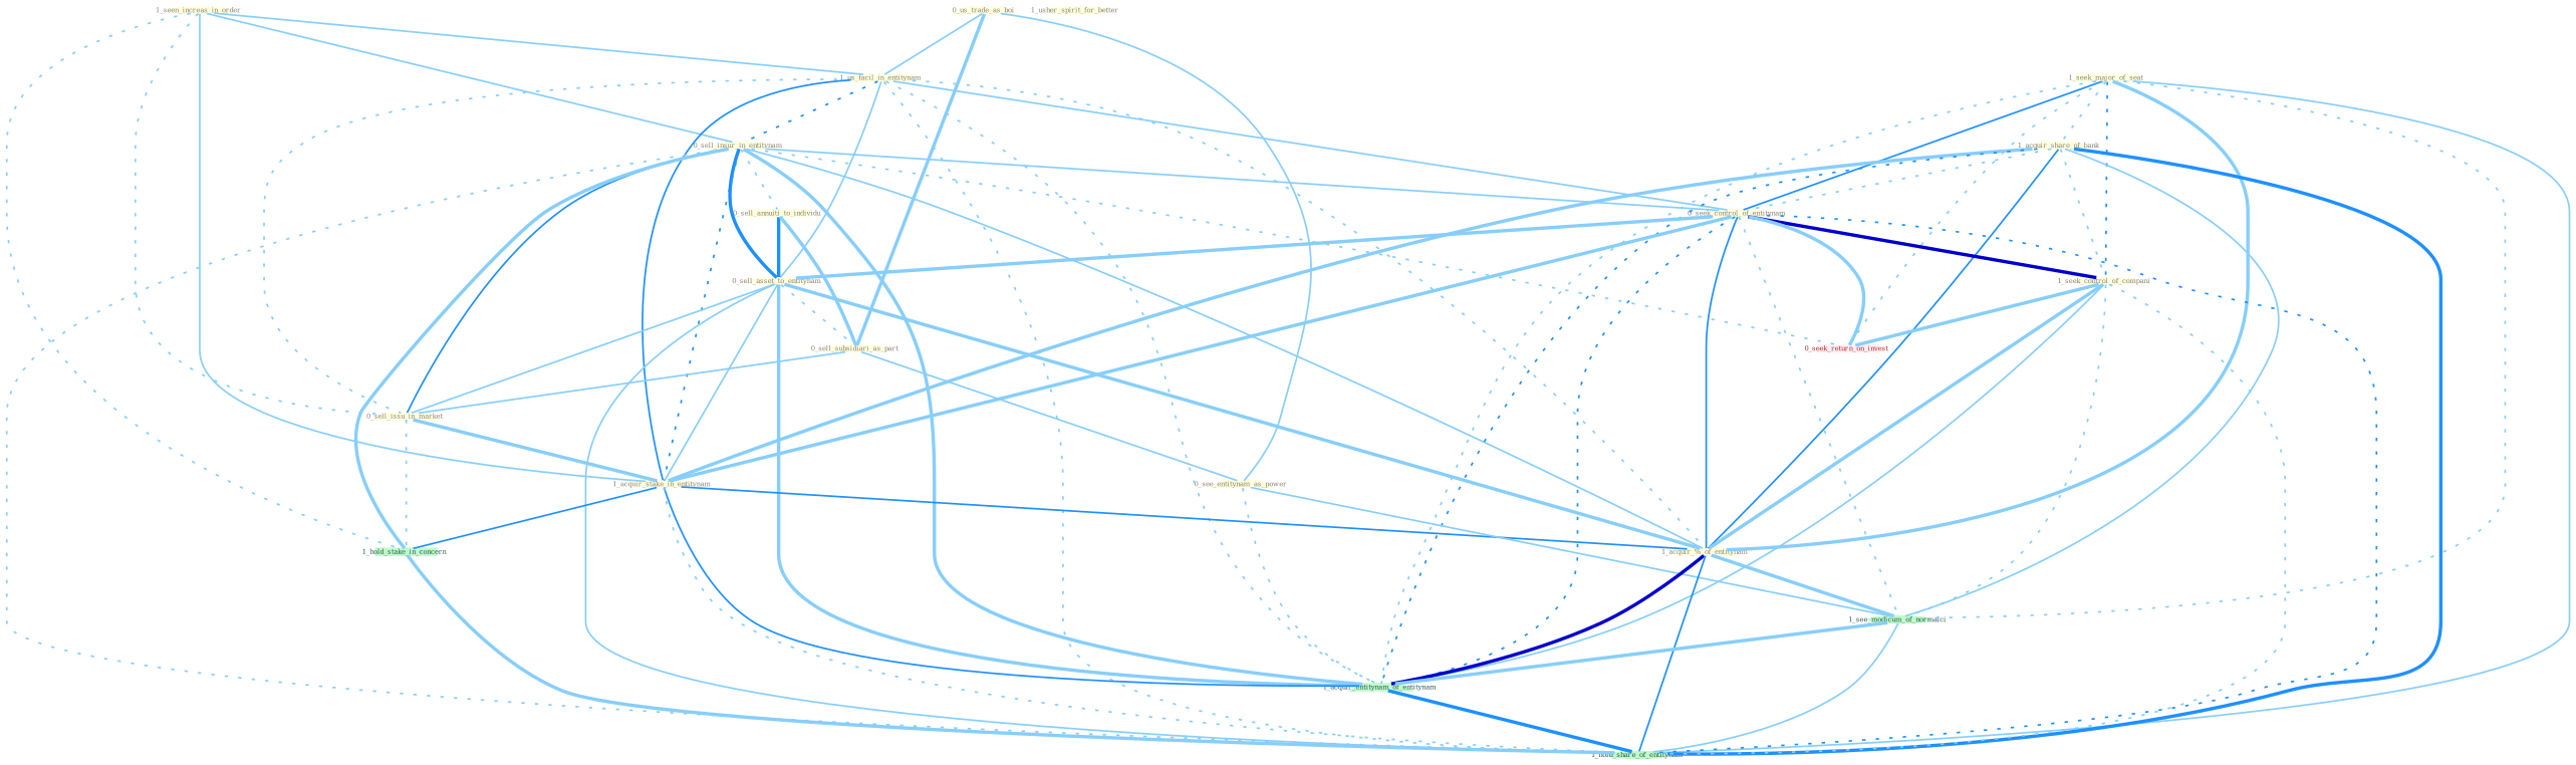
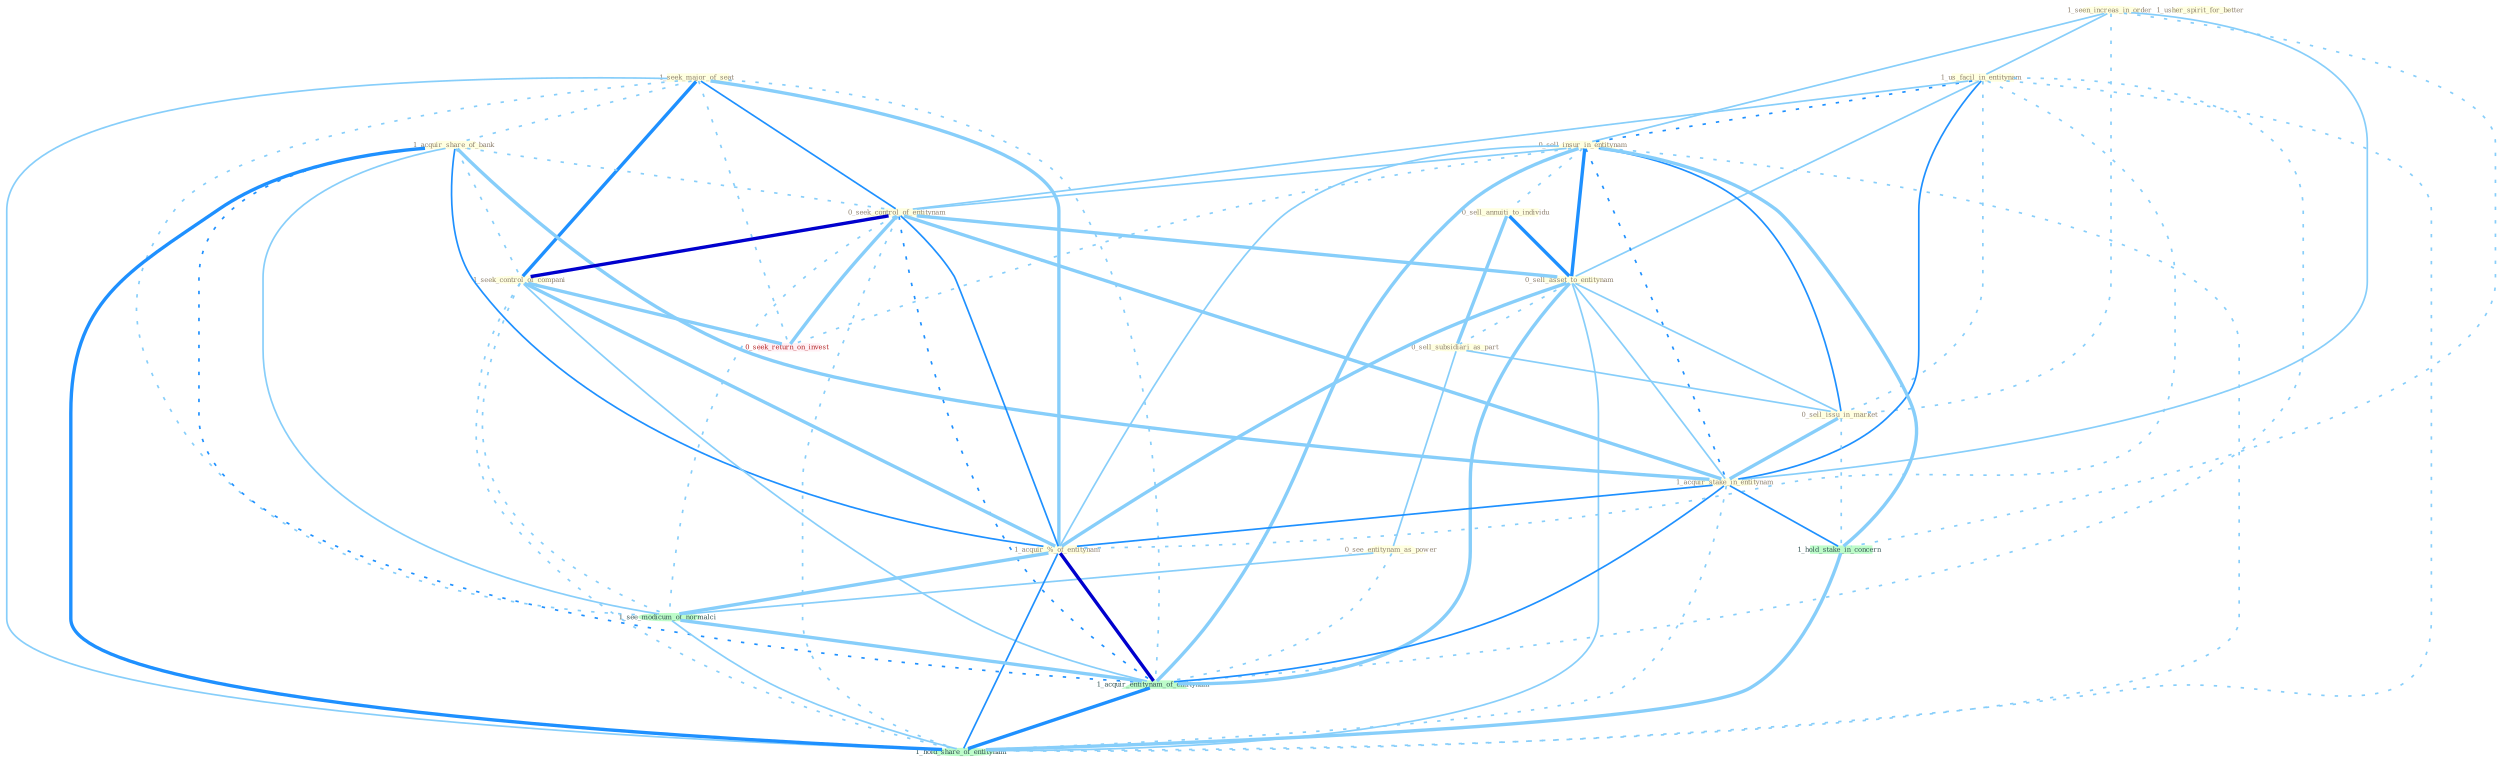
  graph {
    node [color="#ffffe0" fixedsize=true fontcolor="#8b7d6b" fontsize=4 shape=ellipse style=filled]
    edge [color="#87cefa" style=solid w=1]
    "1_seen_increas_in_order " [height=.06 width=.5]
-   "0_us_trade_as_boi " [height=.06 shape=trapezium width=.5]
    "1_seek_major_of_seat " [height=.06 shape=box width=.5]
    "1_us_facil_in_entitynam " [height=.06 shape=box width=.5]
    "0_sell_insur_in_entitynam " [height=.06 shape=trapezium width=.5]
    "1_acquir_share_of_bank " [height=.06 shape=trapezium width=.5]
    "0_seek_control_of_entitynam " [height=.06 shape=trapezium width=.5]
    "0_sell_annuiti_to_individu " [height=.06 shape=box width=.5]
    "0_sell_asset_to_entitynam " [height=.06 width=.5]
    "0_sell_subsidiari_as_part " [height=.06 width=.5]
    "0_sell_issu_in_market " [height=.06 shape=trapezium width=.5]
    "1_seek_control_of_compani " [height=.06 width=.5]
    "1_acquir_stake_in_entitynam " [height=.06 width=.5]
    "1_usher_spirit_for_better " [height=.06 width=.5]
    "0_see_entitynam_as_power " [height=.06 shape=trapezium width=.5]
    "1_acquir_%_of_entitynam " [height=.06 shape=trapezium width=.5]
    "0_seek_return_on_invest " [color="#fff0f5" fontcolor="#b22222" height=.06 shape=box width=.5]
    "1_hold_stake_in_concern " [color="#BDFCC9" fontcolor="#2f4f4f" height=.06 shape=box width=.5]
    "1_see_modicum_of_normalci " [color="#BDFCC9" fontcolor="#2f4f4f" height=.06 width=.5]
    "1_acquir_entitynam_of_entitynam " [color="#BDFCC9" fontcolor="#2f4f4f" height=.06 shape=trapezium width=.5]
    "1_hold_share_of_entitynam " [color="#BDFCC9" fontcolor="#2f4f4f" height=.06 width=.5]
    subgraph sub_1 {
      "1_seen_increas_in_order "
-     "0_us_trade_as_boi "
      "1_seek_major_of_seat "
      "1_us_facil_in_entitynam "
      "0_sell_insur_in_entitynam "
      "1_acquir_share_of_bank "
      "0_seek_control_of_entitynam "
      "0_sell_annuiti_to_individu "
      "0_sell_asset_to_entitynam "
      "0_sell_subsidiari_as_part "
      "0_sell_issu_in_market "
      "1_seek_control_of_compani "
      "1_acquir_stake_in_entitynam "
      "1_usher_spirit_for_better "
      "0_see_entitynam_as_power "
      "1_acquir_%_of_entitynam "
    }
    subgraph sub_2 {
      "0_seek_return_on_invest "
    }
    "1_seen_increas_in_order " -- "1_us_facil_in_entitynam "
    "1_seen_increas_in_order " -- "0_sell_insur_in_entitynam "
    "1_seen_increas_in_order " -- "0_sell_issu_in_market " [style=dotted]
    "1_seen_increas_in_order " -- "1_acquir_stake_in_entitynam "
    "1_seen_increas_in_order " -- "1_hold_stake_in_concern " [style=dotted]
-   "0_us_trade_as_boi " -- "1_us_facil_in_entitynam "
-   "0_us_trade_as_boi " -- "0_sell_subsidiari_as_part " [style=bold]
-   "0_us_trade_as_boi " -- "0_see_entitynam_as_power "
    "1_seek_major_of_seat " -- "1_acquir_share_of_bank " [style=dotted]
    "1_seek_major_of_seat " -- "0_seek_control_of_entitynam " [color="#1e90ff" w=2]
-   "1_seek_major_of_seat " -- "1_seek_control_of_compani " [color="#1e90ff" style=dotted w=2]
+   "1_seek_major_of_seat " -- "1_seek_control_of_compani " [color="#1e90ff" style=bold w=2]
    "1_seek_major_of_seat " -- "1_acquir_%_of_entitynam " [style=bold]
    "1_seek_major_of_seat " -- "0_seek_return_on_invest " [style=dotted]
    "1_seek_major_of_seat " -- "1_see_modicum_of_normalci " [style=dotted]
    "1_seek_major_of_seat " -- "1_acquir_entitynam_of_entitynam " [style=dotted]
    "1_seek_major_of_seat " -- "1_hold_share_of_entitynam "
    "1_us_facil_in_entitynam " -- "0_sell_insur_in_entitynam " [color="#1e90ff" style=dotted w=2]
    "1_us_facil_in_entitynam " -- "0_seek_control_of_entitynam "
    "1_us_facil_in_entitynam " -- "0_sell_asset_to_entitynam "
    "1_us_facil_in_entitynam " -- "0_sell_issu_in_market " [style=dotted]
    "1_us_facil_in_entitynam " -- "1_acquir_stake_in_entitynam " [color="#1e90ff" w=2]
    "1_us_facil_in_entitynam " -- "1_acquir_%_of_entitynam " [style=dotted]
    "1_us_facil_in_entitynam " -- "1_acquir_entitynam_of_entitynam " [style=dotted]
    "1_us_facil_in_entitynam " -- "1_hold_share_of_entitynam " [style=dotted]
    "0_sell_insur_in_entitynam " -- "0_seek_control_of_entitynam "
    "0_sell_insur_in_entitynam " -- "0_sell_annuiti_to_individu " [style=dotted]
    "0_sell_insur_in_entitynam " -- "0_sell_asset_to_entitynam " [color="#1e90ff" style=bold w=2]
    "0_sell_insur_in_entitynam " -- "0_sell_issu_in_market " [color="#1e90ff" w=2]
    "0_sell_insur_in_entitynam " -- "1_acquir_stake_in_entitynam " [color="#1e90ff" style=dotted w=2]
    "0_sell_insur_in_entitynam " -- "1_acquir_%_of_entitynam "
    "0_sell_insur_in_entitynam " -- "0_seek_return_on_invest " [style=dotted]
    "0_sell_insur_in_entitynam " -- "1_hold_stake_in_concern " [style=bold]
    "0_sell_insur_in_entitynam " -- "1_acquir_entitynam_of_entitynam " [style=bold]
    "0_sell_insur_in_entitynam " -- "1_hold_share_of_entitynam " [style=dotted]
    "1_acquir_share_of_bank " -- "0_seek_control_of_entitynam " [style=dotted]
    "1_acquir_share_of_bank " -- "1_seek_control_of_compani " [style=dotted]
    "1_acquir_share_of_bank " -- "1_acquir_stake_in_entitynam " [style=bold]
    "1_acquir_share_of_bank " -- "1_acquir_%_of_entitynam " [color="#1e90ff" w=2]
    "1_acquir_share_of_bank " -- "1_see_modicum_of_normalci "
    "1_acquir_share_of_bank " -- "1_acquir_entitynam_of_entitynam " [color="#1e90ff" style=dotted w=2]
    "1_acquir_share_of_bank " -- "1_hold_share_of_entitynam " [color="#1e90ff" style=bold w=2]
    "0_seek_control_of_entitynam " -- "0_sell_asset_to_entitynam " [style=bold]
    "0_seek_control_of_entitynam " -- "1_seek_control_of_compani " [color="#0000cd" style=bold w=3]
    "0_seek_control_of_entitynam " -- "1_acquir_stake_in_entitynam " [style=bold]
    "0_seek_control_of_entitynam " -- "1_acquir_%_of_entitynam " [color="#1e90ff" w=2]
    "0_seek_control_of_entitynam " -- "0_seek_return_on_invest " [style=bold]
    "0_seek_control_of_entitynam " -- "1_see_modicum_of_normalci " [style=dotted]
    "0_seek_control_of_entitynam " -- "1_acquir_entitynam_of_entitynam " [color="#1e90ff" style=dotted w=2]
-   "0_seek_control_of_entitynam " -- "1_hold_share_of_entitynam " [color="#1e90ff" style=dotted w=2]
+   "0_seek_control_of_entitynam " -- "1_hold_share_of_entitynam " [style=dotted w=2]
    "0_sell_annuiti_to_individu " -- "0_sell_asset_to_entitynam " [color="#1e90ff" style=bold w=2]
    "0_sell_annuiti_to_individu " -- "0_sell_subsidiari_as_part " [style=bold]
    "0_sell_asset_to_entitynam " -- "0_sell_subsidiari_as_part " [style=dotted]
    "0_sell_asset_to_entitynam " -- "0_sell_issu_in_market "
    "0_sell_asset_to_entitynam " -- "1_acquir_stake_in_entitynam "
    "0_sell_asset_to_entitynam " -- "1_acquir_%_of_entitynam " [style=bold]
    "0_sell_asset_to_entitynam " -- "1_acquir_entitynam_of_entitynam " [style=bold]
    "0_sell_asset_to_entitynam " -- "1_hold_share_of_entitynam "
    "0_sell_subsidiari_as_part " -- "0_sell_issu_in_market "
    "0_sell_subsidiari_as_part " -- "0_see_entitynam_as_power "
    "0_sell_issu_in_market " -- "1_acquir_stake_in_entitynam " [style=bold]
    "0_sell_issu_in_market " -- "1_hold_stake_in_concern " [style=dotted]
    "1_seek_control_of_compani " -- "1_acquir_%_of_entitynam " [style=bold]
    "1_seek_control_of_compani " -- "0_seek_return_on_invest " [style=bold]
    "1_seek_control_of_compani " -- "1_see_modicum_of_normalci " [style=dotted]
    "1_seek_control_of_compani " -- "1_acquir_entitynam_of_entitynam "
    "1_seek_control_of_compani " -- "1_hold_share_of_entitynam " [style=dotted]
    "1_acquir_stake_in_entitynam " -- "1_acquir_%_of_entitynam " [color="#1e90ff" w=2]
    "1_acquir_stake_in_entitynam " -- "1_hold_stake_in_concern " [color="#1e90ff" w=2]
    "1_acquir_stake_in_entitynam " -- "1_acquir_entitynam_of_entitynam " [color="#1e90ff" w=2]
    "1_acquir_stake_in_entitynam " -- "1_hold_share_of_entitynam " [style=dotted]
    "0_see_entitynam_as_power " -- "1_see_modicum_of_normalci "
    "0_see_entitynam_as_power " -- "1_acquir_entitynam_of_entitynam " [style=dotted]
    "1_acquir_%_of_entitynam " -- "1_see_modicum_of_normalci " [style=bold]
    "1_acquir_%_of_entitynam " -- "1_acquir_entitynam_of_entitynam " [color="#0000cd" style=bold w=3]
    "1_acquir_%_of_entitynam " -- "1_hold_share_of_entitynam " [color="#1e90ff" w=2]
    "1_hold_stake_in_concern " -- "1_hold_share_of_entitynam " [style=bold]
    "1_see_modicum_of_normalci " -- "1_acquir_entitynam_of_entitynam " [style=bold]
    "1_see_modicum_of_normalci " -- "1_hold_share_of_entitynam "
    "1_acquir_entitynam_of_entitynam " -- "1_hold_share_of_entitynam " [color="#1e90ff" style=bold w=2]
  }
